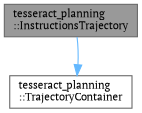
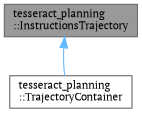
  digraph {
    fontname="PT Serif"
    node [color=gray40 fontname="PT Serif" fontsize=10 shape=box style=filled]
    n1 [fillcolor=grey60 fontcolor=black height=0.2 label="tesseract_planning\l::InstructionsTrajectory" width=0.4]
    n2 [fillcolor=white height=0.2 label="tesseract_planning\l::TrajectoryContainer" width=0.4]
-   n2 -> n1 [color=steelblue1 dir=back fontname="PT Serif" fontsize=10 labelfontname=Helvetica labelfontsize=10 style=solid]
+   n1 -> n2 [color=steelblue1 dir=back fontname="PT Serif" fontsize=10 labelfontname=Helvetica labelfontsize=10 style=solid]
  }
